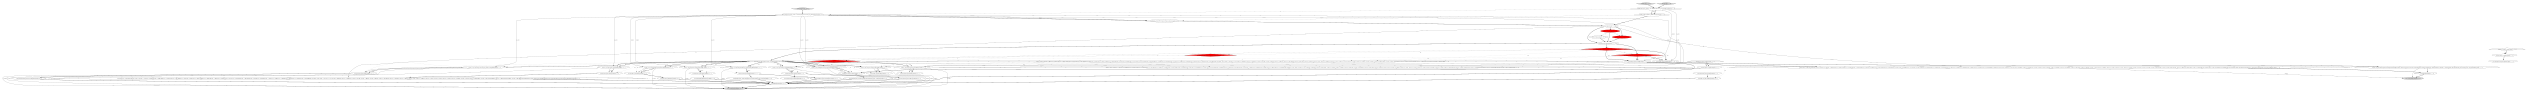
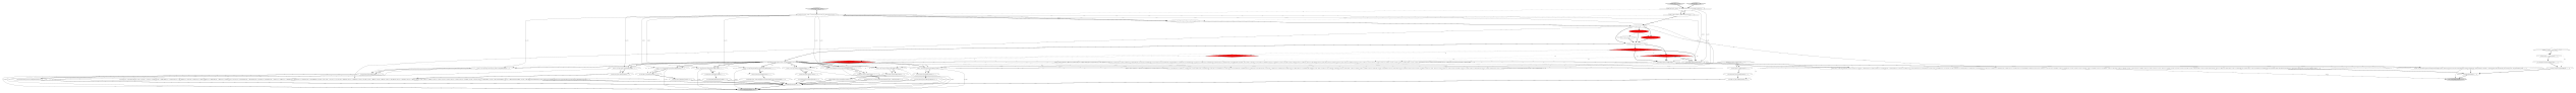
  digraph {
    fontname="EB Garamond"
    node [fillcolor=white fontname="EB Garamond" shape=ellipse style=filled]
    edge [fontname="EB Garamond" style=bold]
    n1 [fillcolor=lightgray label="primaryExpression['0', '0', '1']" shape=diamond]
    n2 [label="PrimaryExpressionContext _localctx = new PrimaryExpressionContext(_ctx,getState())@@@3@@@['0', '0', '1']"]
    n3 [label="_localctx = new FunctionContext(_localctx)@@@55@@@['0', '0', '1']"]
    n4 [label="_localctx = new SubqueryExpressionContext(_localctx)@@@62@@@['0', '0', '1']"]
    n5 [label="_localctx = new ConstantDefaultContext(_localctx)@@@31@@@['0', '0', '1']"]
    n6 [label="enterRule(_localctx,60,RULE_primaryExpression)@@@4@@@['0', '0', '1']"]
    n7 [label="_localctx = new ParenthesizedExpressionContext(_localctx)@@@80@@@['0', '0', '1']"]
    n8 [label="_localctx = new CastContext(_localctx)@@@10@@@['0', '0', '1']"]
    n9 [label="_localctx = new DereferenceContext(_localctx)@@@73@@@['0', '0', '1']"]
    n10 [label="_localctx = new CurrentDateTimeFunctionContext(_localctx)@@@24@@@['0', '0', '1']"]
    n11 [label="_localctx = new StarContext(_localctx)@@@38@@@['0', '0', '1']"]
    n12 [label="_localctx = new ExtractContext(_localctx)@@@17@@@['0', '0', '1']"]
    n13 [label="enterOuterAlt(_localctx,2)@@@26@@@['1', '1', '0']"]
    n14 [label="{setState(756)_errHandler.sync(this)switch (getInterpreter().adaptivePredict(_input,100,_ctx)) {case 1:{setState(753)((TableIdentifierContext)_localctx).catalog = identifier()setState(754)match(T__3)}breaksetState(758)((TableIdentifierContext)_localctx).name = identifier()}@@@27@@@['1', '1', '0']"]
    n15 [label="{exitRule()}@@@50@@@['1', '1', '0']"]
    n16 [fillcolor=lightgray label="return _localctx@@@53@@@['1', '1', '0']"]
    n17 [fillcolor=lightgray label="return _localctx@@@101@@@['0', '0', '1']"]
    n18 [label="enterOuterAlt(_localctx,6)@@@56@@@['0', '0', '1']"]
    n19 [label="RecognitionException re@@@93@@@['0', '0', '1']" shape=diamond]
    n20 [label="_localctx.exception = re@@@94@@@['0', '0', '1']"]
    n21 [label="_errHandler.recover(this,re)@@@96@@@['0', '0', '1']"]
    n22 [label="_errHandler.reportError(this,re)@@@95@@@['0', '0', '1']"]
    n23 [label="{exitRule()}@@@98@@@['0', '0', '1']"]
    n24 [label="enterOuterAlt(_localctx,3)@@@25@@@['0', '0', '1']"]
    n25 [label="{setState(574)builtinDateTimeFunction()}@@@26@@@['0', '0', '1']"]
    n26 [label="enterOuterAlt(_localctx,7)@@@63@@@['0', '0', '1']"]
    n27 [label="{setState(583)match(T__0)setState(584)query()setState(585)match(T__1)}@@@64@@@['0', '0', '1']"]
    n28 [label="TableIdentifierContext _localctx = new TableIdentifierContext(_ctx,getState())@@@3@@@['1', '1', '0']"]
    n29 [label="enterRule(_localctx,96,RULE_tableIdentifier)@@@4@@@['1', '1', '0']"]
    n30 [label="enterOuterAlt(_localctx,1)@@@10@@@['1', '1', '0']"]
    n31 [label="int _la@@@5@@@['1', '1', '1']"]
    n32 [label="{setState(750)_la = _input.LA(1)if ((((_la) & ~0x3f) == 0 && ((1L << _la) & ((1L << ANALYZE) | (1L << ANALYZED) | (1L << CATALOGS) | (1L << COLUMNS) | (1L << DAY) | (1L << DEBUG) | (1L << EXECUTABLE) | (1L << EXPLAIN) | (1L << FIRST) | (1L << FORMAT) | (1L << FULL) | (1L << FUNCTIONS) | (1L << GRAPHVIZ) | (1L << HOUR) | (1L << INTERVAL) | (1L << LAST) | (1L << LIMIT) | (1L << MAPPED) | (1L << MINUTE) | (1L << MONTH) | (1L << OPTIMIZED))) != 0) || ((((_la - 67)) & ~0x3f) == 0 && ((1L << (_la - 67)) & ((1L << (PARSED - 67)) | (1L << (PHYSICAL - 67)) | (1L << (PLAN - 67)) | (1L << (RLIKE - 67)) | (1L << (QUERY - 67)) | (1L << (SCHEMAS - 67)) | (1L << (SECOND - 67)) | (1L << (SHOW - 67)) | (1L << (SYS - 67)) | (1L << (TABLES - 67)) | (1L << (TEXT - 67)) | (1L << (TYPE - 67)) | (1L << (TYPES - 67)) | (1L << (VERIFY - 67)) | (1L << (YEAR - 67)) | (1L << (IDENTIFIER - 67)) | (1L << (DIGIT_IDENTIFIER - 67)) | (1L << (QUOTED_IDENTIFIER - 67)) | (1L << (BACKQUOTED_IDENTIFIER - 67)))) != 0)) {{setState(747)((TableIdentifierContext)_localctx).catalog = identifier()setState(748)match(T__3)}}setState(752)match(TABLE_IDENTIFIER)}@@@11@@@['1', '1', '0']"]
    n33 [label="{setState(588)match(T__0)setState(589)expression()setState(590)match(T__1)}@@@82@@@['0', '0', '1']"]
    n34 [label="_errHandler.sync(this)@@@8@@@['1', '1', '1']"]
    n35 [fillcolor=red label="getInterpreter().adaptivePredict(_input,100,_ctx)@@@9@@@['1', '0', '0']" shape=diamond]
    n36 [fillcolor=red label="getInterpreter().adaptivePredict(_input,101,_ctx)@@@9@@@['0', '1', '0']" shape=diamond]
    n37 [label="getInterpreter().adaptivePredict(_input,79,_ctx)@@@9@@@['0', '0', '1']" shape=diamond]
    n38 [fillcolor=red label="getInterpreter().adaptivePredict(_input,99,_ctx)@@@30@@@['1', '0', '0']" shape=diamond]
    n39 [label="(((_la) & ~0x3f) == 0 && ((1L << _la) & ((1L << ANALYZE) | (1L << ANALYZED) | (1L << CATALOGS) | (1L << COLUMNS) | (1L << DAY) | (1L << DEBUG) | (1L << EXECUTABLE) | (1L << EXPLAIN) | (1L << FIRST) | (1L << FORMAT) | (1L << FULL) | (1L << FUNCTIONS) | (1L << GRAPHVIZ) | (1L << HOUR) | (1L << INTERVAL) | (1L << LAST) | (1L << LIMIT) | (1L << MAPPED) | (1L << MINUTE) | (1L << MONTH) | (1L << OPTIMIZED))) != 0) || ((((_la - 67)) & ~0x3f) == 0 && ((1L << (_la - 67)) & ((1L << (PARSED - 67)) | (1L << (PHYSICAL - 67)) | (1L << (PLAN - 67)) | (1L << (RLIKE - 67)) | (1L << (QUERY - 67)) | (1L << (SCHEMAS - 67)) | (1L << (SECOND - 67)) | (1L << (SHOW - 67)) | (1L << (SYS - 67)) | (1L << (TABLES - 67)) | (1L << (TEXT - 67)) | (1L << (TYPE - 67)) | (1L << (TYPES - 67)) | (1L << (VERIFY - 67)) | (1L << (YEAR - 67)) | (1L << (IDENTIFIER - 67)) | (1L << (DIGIT_IDENTIFIER - 67)) | (1L << (QUOTED_IDENTIFIER - 67)) | (1L << (BACKQUOTED_IDENTIFIER - 67)))) != 0)@@@14@@@['1', '1', '0']" shape=diamond]
    n40 [fillcolor=red label="getInterpreter().adaptivePredict(_input,100,_ctx)@@@30@@@['0', '1', '0']" shape=diamond]
    n41 [label="enterOuterAlt(_localctx,4)@@@32@@@['0', '0', '1']"]
    n42 [label="enterOuterAlt(_localctx,5)@@@39@@@['0', '0', '1']"]
    n43 [label="enterOuterAlt(_localctx,9)@@@81@@@['0', '0', '1']"]
    n44 [label="enterOuterAlt(_localctx,2)@@@18@@@['0', '0', '1']"]
    n45 [label="enterOuterAlt(_localctx,8)@@@74@@@['0', '0', '1']"]
    n46 [label="enterOuterAlt(_localctx,1)@@@11@@@['0', '0', '1']"]
    n47 [label="(((_la) & ~0x3f) == 0 && ((1L << _la) & ((1L << ANALYZE) | (1L << ANALYZED) | (1L << CATALOGS) | (1L << COLUMNS) | (1L << DAY) | (1L << DEBUG) | (1L << EXECUTABLE) | (1L << EXPLAIN) | (1L << FIRST) | (1L << FORMAT) | (1L << FULL) | (1L << FUNCTIONS) | (1L << GRAPHVIZ) | (1L << HOUR) | (1L << INTERVAL) | (1L << LAST) | (1L << LIMIT) | (1L << MAPPED) | (1L << MINUTE) | (1L << MONTH) | (1L << OPTIMIZED))) != 0) || ((((_la - 67)) & ~0x3f) == 0 && ((1L << (_la - 67)) & ((1L << (PARSED - 67)) | (1L << (PHYSICAL - 67)) | (1L << (PLAN - 67)) | (1L << (RLIKE - 67)) | (1L << (QUERY - 67)) | (1L << (SCHEMAS - 67)) | (1L << (SECOND - 67)) | (1L << (SHOW - 67)) | (1L << (SYS - 67)) | (1L << (TABLES - 67)) | (1L << (TEXT - 67)) | (1L << (TYPE - 67)) | (1L << (TYPES - 67)) | (1L << (VERIFY - 67)) | (1L << (YEAR - 67)) | (1L << (IDENTIFIER - 67)) | (1L << (DIGIT_IDENTIFIER - 67)) | (1L << (QUOTED_IDENTIFIER - 67)) | (1L << (BACKQUOTED_IDENTIFIER - 67)))) != 0)@@@43@@@['0', '0', '1']" shape=diamond]
    n48 [label="{setState(575)constant()}@@@33@@@['0', '0', '1']"]
    n49 [label="{setState(579)_la = _input.LA(1)if ((((_la) & ~0x3f) == 0 && ((1L << _la) & ((1L << ANALYZE) | (1L << ANALYZED) | (1L << CATALOGS) | (1L << COLUMNS) | (1L << DAY) | (1L << DEBUG) | (1L << EXECUTABLE) | (1L << EXPLAIN) | (1L << FIRST) | (1L << FORMAT) | (1L << FULL) | (1L << FUNCTIONS) | (1L << GRAPHVIZ) | (1L << HOUR) | (1L << INTERVAL) | (1L << LAST) | (1L << LIMIT) | (1L << MAPPED) | (1L << MINUTE) | (1L << MONTH) | (1L << OPTIMIZED))) != 0) || ((((_la - 67)) & ~0x3f) == 0 && ((1L << (_la - 67)) & ((1L << (PARSED - 67)) | (1L << (PHYSICAL - 67)) | (1L << (PLAN - 67)) | (1L << (RLIKE - 67)) | (1L << (QUERY - 67)) | (1L << (SCHEMAS - 67)) | (1L << (SECOND - 67)) | (1L << (SHOW - 67)) | (1L << (SYS - 67)) | (1L << (TABLES - 67)) | (1L << (TEXT - 67)) | (1L << (TYPE - 67)) | (1L << (TYPES - 67)) | (1L << (VERIFY - 67)) | (1L << (YEAR - 67)) | (1L << (IDENTIFIER - 67)) | (1L << (DIGIT_IDENTIFIER - 67)) | (1L << (QUOTED_IDENTIFIER - 67)) | (1L << (BACKQUOTED_IDENTIFIER - 67)))) != 0)) {{setState(576)qualifiedName()setState(577)match(DOT)}}setState(581)match(ASTERISK)}@@@40@@@['0', '0', '1']"]
    n50 [fillcolor=red label="setState(753)@@@7@@@['1', '0', '0']"]
    n51 [fillcolor=red label="setState(759)@@@7@@@['0', '1', '0']"]
    n52 [fillcolor=lightgray label="tableIdentifier['1', '0', '0']" shape=diamond]
    n53 [label="setState(592)@@@7@@@['0', '0', '1']"]
    n54 [fillcolor=lightgray label="tableIdentifier['0', '1', '0']" shape=diamond]
    n55 [label="{setState(573)extractExpression()}@@@19@@@['0', '0', '1']"]
    n56 [label="RecognitionException re@@@45@@@['1', '1', '0']" shape=diamond]
    n57 [label="_localctx.exception = re@@@46@@@['1', '1', '0']"]
+   n58 [label="_errHandler.recover(this,re)@@@48@@@['1', '1', '0']"]
    n59 [label="_errHandler.reportError(this,re)@@@47@@@['1', '1', '0']"]
    n60 [label="{setState(587)qualifiedName()}@@@75@@@['0', '0', '1']"]
    n61 [label="{setState(572)castExpression()}@@@12@@@['0', '0', '1']"]
    n62 [label="{setState(582)functionExpression()}@@@57@@@['0', '0', '1']"]
    n1 -> n2
    n2 -> n3 [label=_localctx style=solid]
    n2 -> n4 [label=_localctx style=solid]
    n2 -> n5 [label=_localctx style=solid]
    n2 -> n6
    n2 -> n6 [label=_localctx style=solid]
    n2 -> n7 [label=_localctx style=solid]
    n2 -> n8 [label=_localctx style=solid]
    n2 -> n9 [label=_localctx style=solid]
    n2 -> n10 [label=_localctx style=solid]
    n2 -> n11 [label=_localctx style=solid]
    n2 -> n12 [label=_localctx style=solid]
    n3 -> n17 [label=_localctx style=solid]
    n3 -> n18 [label=_localctx style=solid]
    n3 -> n18
    n4 -> n17 [label=_localctx style=solid]
    n4 -> n26
    n4 -> n26 [label=_localctx style=solid]
    n5 -> n17 [label=_localctx style=solid]
    n5 -> n41 [label=_localctx style=solid]
    n5 -> n41
    n6 -> n31
    n7 -> n17 [label=_localctx style=solid]
    n7 -> n43 [label=_localctx style=solid]
    n7 -> n43
    n8 -> n17 [label=_localctx style=solid]
    n8 -> n46
    n8 -> n46 [label=_localctx style=solid]
    n9 -> n17 [label=_localctx style=solid]
    n9 -> n45 [label=_localctx style=solid]
    n9 -> n45
    n10 -> n17 [label=_localctx style=solid]
    n10 -> n24
    n10 -> n24 [label=_localctx style=solid]
    n11 -> n17 [label=_localctx style=solid]
    n11 -> n42 [label=_localctx style=solid]
    n11 -> n42
    n12 -> n17 [label=_localctx style=solid]
    n12 -> n44 [label=_localctx style=solid]
    n12 -> n44
    n13 -> n3 [label=0 style=dashed]
    n13 -> n14
    n14 -> n15
    n14 -> n16 [label=_localctx style=solid]
    n15 -> n16
-   n43 -> n62
+   n18 -> n62
    n19 -> n20
    n19 -> n20 [label=true style=dotted]
    n19 -> n21 [label=true style=dotted]
-   n20 -> n26
+   n20 -> n22
    n21 -> n23
    n22 -> n21
    n23 -> n17
    n24 -> n25
    n25 -> n23
    n26 -> n27
    n27 -> n23
    n28 -> n2 [label=0 style=dashed]
    n28 -> n13 [label=_localctx style=solid]
    n28 -> n29 [label=_localctx style=solid]
    n28 -> n29
    n28 -> n30 [label=_localctx style=solid]
    n29 -> n6 [label=0 style=dashed]
    n29 -> n31
    n30 -> n8 [label=0 style=dashed]
    n30 -> n32
    n31 -> n32 [label=_la style=solid]
    n31 -> n34
    n31 -> n49 [label=_la style=solid]
    n31 -> n50
    n31 -> n51
    n32 -> n15
    n32 -> n16 [label=_localctx style=solid]
    n33 -> n23
    n34 -> n35
    n34 -> n36
    n34 -> n37
    n35 -> n13
    n35 -> n13 [label=true style=dotted]
    n35 -> n30
    n35 -> n30 [label=true style=dotted]
    n35 -> n36 [label=0 style=dashed]
    n35 -> n37 [label=0 style=dashed]
    n35 -> n38 [label=true style=dotted]
    n35 -> n39 [label=true style=dotted]
    n36 -> n13 [label=true style=dotted]
    n36 -> n13
    n36 -> n30
    n36 -> n30 [label=true style=dotted]
    n36 -> n39 [label=true style=dotted]
    n36 -> n40 [label=true style=dotted]
    n37 -> n3 [label=true style=dotted]
    n37 -> n3
    n37 -> n4
    n37 -> n4 [label=true style=dotted]
    n37 -> n5
    n37 -> n5 [label=true style=dotted]
    n37 -> n7 [label=true style=dotted]
    n37 -> n7
    n37 -> n8 [label=true style=dotted]
    n37 -> n8
    n37 -> n9
    n37 -> n9 [label=true style=dotted]
    n37 -> n10 [label=true style=dotted]
    n37 -> n10
    n37 -> n11
    n37 -> n11 [label=true style=dotted]
    n37 -> n12
    n37 -> n12 [label=true style=dotted]
    n37 -> n18 [label=true style=dotted]
    n37 -> n24 [label=true style=dotted]
    n37 -> n26 [label=true style=dotted]
    n37 -> n41 [label=true style=dotted]
    n37 -> n42 [label=true style=dotted]
    n37 -> n43 [label=true style=dotted]
    n37 -> n44 [label=true style=dotted]
    n37 -> n45 [label=true style=dotted]
    n37 -> n46 [label=true style=dotted]
    n37 -> n47 [label=true style=dotted]
    n38 -> n40 [label=0 style=dashed]
    n41 -> n48
    n42 -> n49
    n43 -> n33
-   n46 -> n55
+   n44 -> n55
    n45 -> n60
    n46 -> n61
    n48 -> n23
    n49 -> n23
    n50 -> n34
    n50 -> n51 [label=0 style=dashed]
    n50 -> n53 [label=0 style=dashed]
    n51 -> n34
    n52 -> n28
    n53 -> n34
    n54 -> n28
    n55 -> n23
    n56 -> n57 [label=true style=dotted]
    n56 -> n57
+   n56 -> n58 [label=true style=dotted]
    n57 -> n59
+   n58 -> n15
+   n59 -> n58
    n60 -> n23
-   n30 -> n23
+   n61 -> n23
    n62 -> n23
  }
